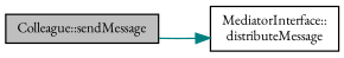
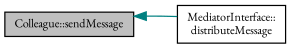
  digraph {
    rankdir=LR
    fontname="EB Garamond"
    node [color=black fontname="EB Garamond" fontsize=10 shape=record style=filled]
    n1 [fillcolor=grey75 fontcolor=black height=0.2 label="Colleague::sendMessage" width=0.4]
    n2 [fillcolor=white height=0.2 label="MediatorInterface::\ldistributeMessage" width=0.4]
-   n1 -> n2 [color=teal fontname="EB Garamond" fontsize=10 labelfontname=Helvetica labelfontsize=10 style=solid]
+   n2 -> n1 [color=teal fontname="EB Garamond" fontsize=10 labelfontname=Helvetica labelfontsize=10 style=solid]
  }
